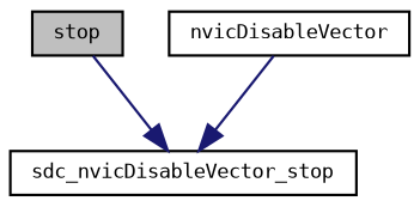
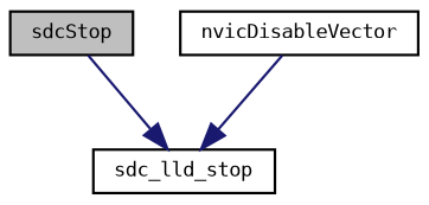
  digraph {
    fontname="DejaVu Sans Mono"
    rankdir=TB
    node [color=black fontname="DejaVu Sans Mono" fontsize=8 shape=record]
    edge [color=midnightblue fontname="DejaVu Sans Mono" fontsize=8 labelfontname=Helvetica labelfontsize=8 style=solid]
-   n1 [fillcolor=grey75 fontcolor=black height=0.2 label=stop style=filled width=0.4]
-   n2 [height=0.2 label=sdc_nvicDisableVector_stop width=0.4]
+   n1 [fillcolor=grey75 fontcolor=black height=0.2 label=sdcStop style=filled width=0.4]
+   n2 [height=0.2 label=sdc_lld_stop width=0.4]
    n3 [height=0.2 label=nvicDisableVector width=0.4]
    n1 -> n2
    n3 -> n2
  }
